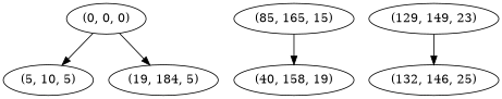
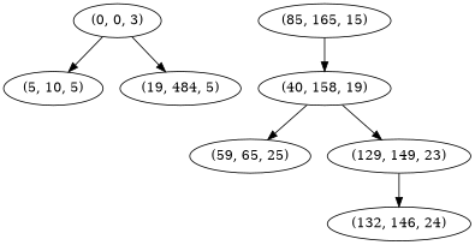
  digraph {
    n1 [label="(5, 10, 5)"]
-   "(0, 0, 0)"
-   "(19, 184, 5)"
+   "(0, 0, 0)" [label="(0, 0, 3)"]
+   "(19, 184, 5)" [label="(19, 484, 5)"]
    n4 [label="(85, 165, 15)"]
    "(40, 158, 19)"
+   "(59, 65, 25)"
    "(129, 149, 23)"
-   "(132, 146, 25)"
+   "(132, 146, 25)" [label="(132, 146, 24)"]
    "(0, 0, 0)" -> n1
    "(0, 0, 0)" -> "(19, 184, 5)"
    n4 -> "(40, 158, 19)"
+   "(40, 158, 19)" -> "(59, 65, 25)"
+   "(40, 158, 19)" -> "(129, 149, 23)"
    "(129, 149, 23)" -> "(132, 146, 25)"
  }
